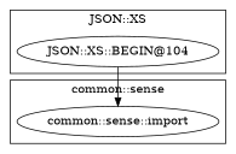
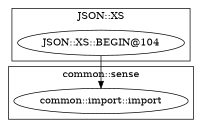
  digraph {
    "JSON::XS::BEGIN@104"
-   "common::sense::import"
+   "common::sense::import" [label="common::import::import"]
    subgraph cluster_1 {
      label="JSON::XS"
      "JSON::XS::BEGIN@104"
    }
    subgraph cluster_2 {
      label="common::sense"
      "common::sense::import"
    }
    "JSON::XS::BEGIN@104" -> "common::sense::import"
  }
